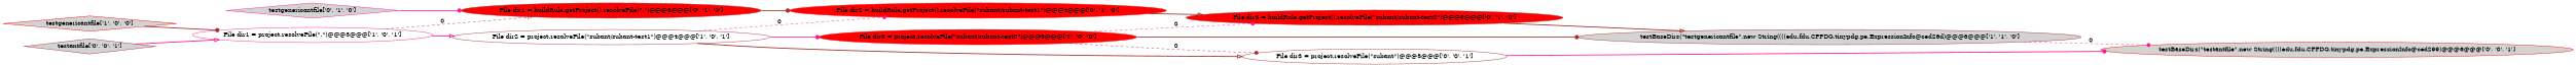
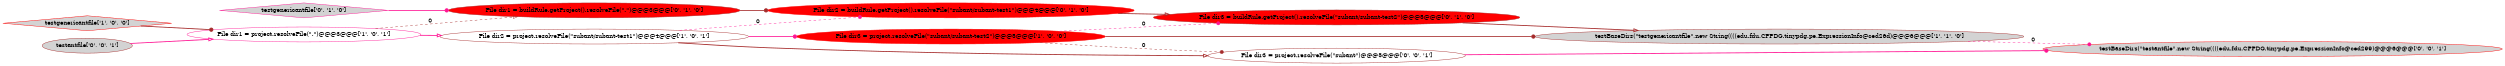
  digraph {
    rankdir=LR
    node [fillcolor=lightgray shape=ellipse style=filled color=brown]
    edge [style=bold color=deeppink arrowhead=dot]
    n1 [fillcolor=white label="File dir1 = project.resolveFile(\".\")@@@3@@@['1', '0', '1']" color=deeppink]
    n2 [fillcolor=white label="File dir2 = project.resolveFile(\"subant/subant-test1\")@@@4@@@['1', '0', '1']"]
    n3 [fillcolor=red label="File dir1 = buildRule.getProject().resolveFile(\".\")@@@3@@@['0', '1', '0']"]
    n4 [fillcolor=white label="File dir3 = project.resolveFile(\"subant\")@@@5@@@['0', '0', '1']"]
    n5 [label="testBaseDirs(\"testantfile\",new String((((edu.fdu.CPPDG.tinypdg.pe.ExpressionInfo@ced299)@@@6@@@['0', '0', '1']" color=red]
    n6 [fillcolor=red label="File dir3 = project.resolveFile(\"subant/subant-test2\")@@@5@@@['1', '0', '0']" color=red]
    n7 [fillcolor=red label="File dir2 = buildRule.getProject().resolveFile(\"subant/subant-test1\")@@@4@@@['0', '1', '0']" color=red]
    n8 [label="testgenericantfile['1', '0', '0']" shape=diamond color=red]
    n9 [label="testgenericantfile['0', '1', '0']" shape=diamond color=deeppink]
    n10 [label="testBaseDirs(\"testgenericantfile\",new String((((edu.fdu.CPPDG.tinypdg.pe.ExpressionInfo@ced26d)@@@6@@@['1', '1', '0']"]
    n11 [fillcolor=red label="File dir3 = buildRule.getProject().resolveFile(\"subant/subant-test2\")@@@5@@@['0', '1', '0']"]
-   n12 [label="testantfile['0', '0', '1']" shape=diamond]
+   n12 [label="testantfile['0', '0', '1']"]
    n1 -> n2 [arrowhead=onormal]
    n1 -> n3 [label=0 style=dashed color=brown arrowhead=onormal]
    n2 -> n4 [color=brown arrowhead=onormal]
    n2 -> n6
    n2 -> n7 [label=0 style=dashed]
    n3 -> n7 [color=brown]
    n4 -> n5
    n6 -> n4 [label=0 style=dashed color=brown]
    n6 -> n10 [color=brown]
    n6 -> n11 [label=0 style=dashed]
    n7 -> n11 [color=brown arrowhead=onormal]
    n8 -> n1 [color=brown]
    n9 -> n3
    n10 -> n5 [label=0 style=dashed]
    n11 -> n10 [color=brown arrowhead=onormal]
    n12 -> n1 [arrowhead=onormal]
  }
